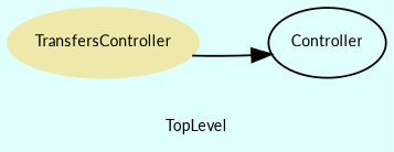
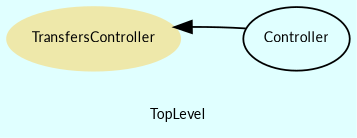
  digraph {
    bgcolor=lightcyan1
    compound=true
    fontname=Lato
    fontsize=8
    label=TopLevel
    rankdir=LR
    node [fontname=Lato fontsize=8]
    n1 [color=palegoldenrod fontcolor=black label=TransfersController shape=ellipse style=filled]
    n2 [color=black label=Controller]
-   n1 -> n2 [fontname=Lato]
+   n2 -> n1 [fontname=Lato]
  }
